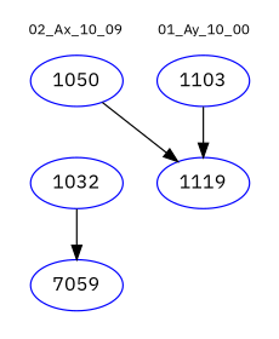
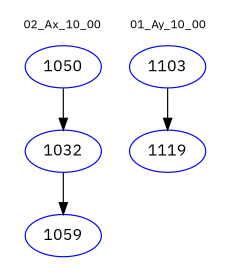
  digraph {
    fontname="IBM Plex Sans"
    node [color=blue fontname="IBM Plex Sans"]
    edge [color=black fontname="IBM Plex Sans"]
    n1 [label=1050]
    n2 [label=1032]
-   n3 [label=7059]
+   n3 [label=1059]
    n4 [label=1103]
    n5 [label=1119]
    subgraph cluster_1 {
      color=white
      fontsize=10
-     label="02_Ax_10_09"
+     label="02_Ax_10_00"
      n1
      n2
      n3
    }
    subgraph cluster_2 {
      color=white
      fontsize=10
      label="01_Ay_10_00"
      n4
      n5
    }
-   n1 -> n5
+   n1 -> n2
    n2 -> n3
    n4 -> n5
  }
